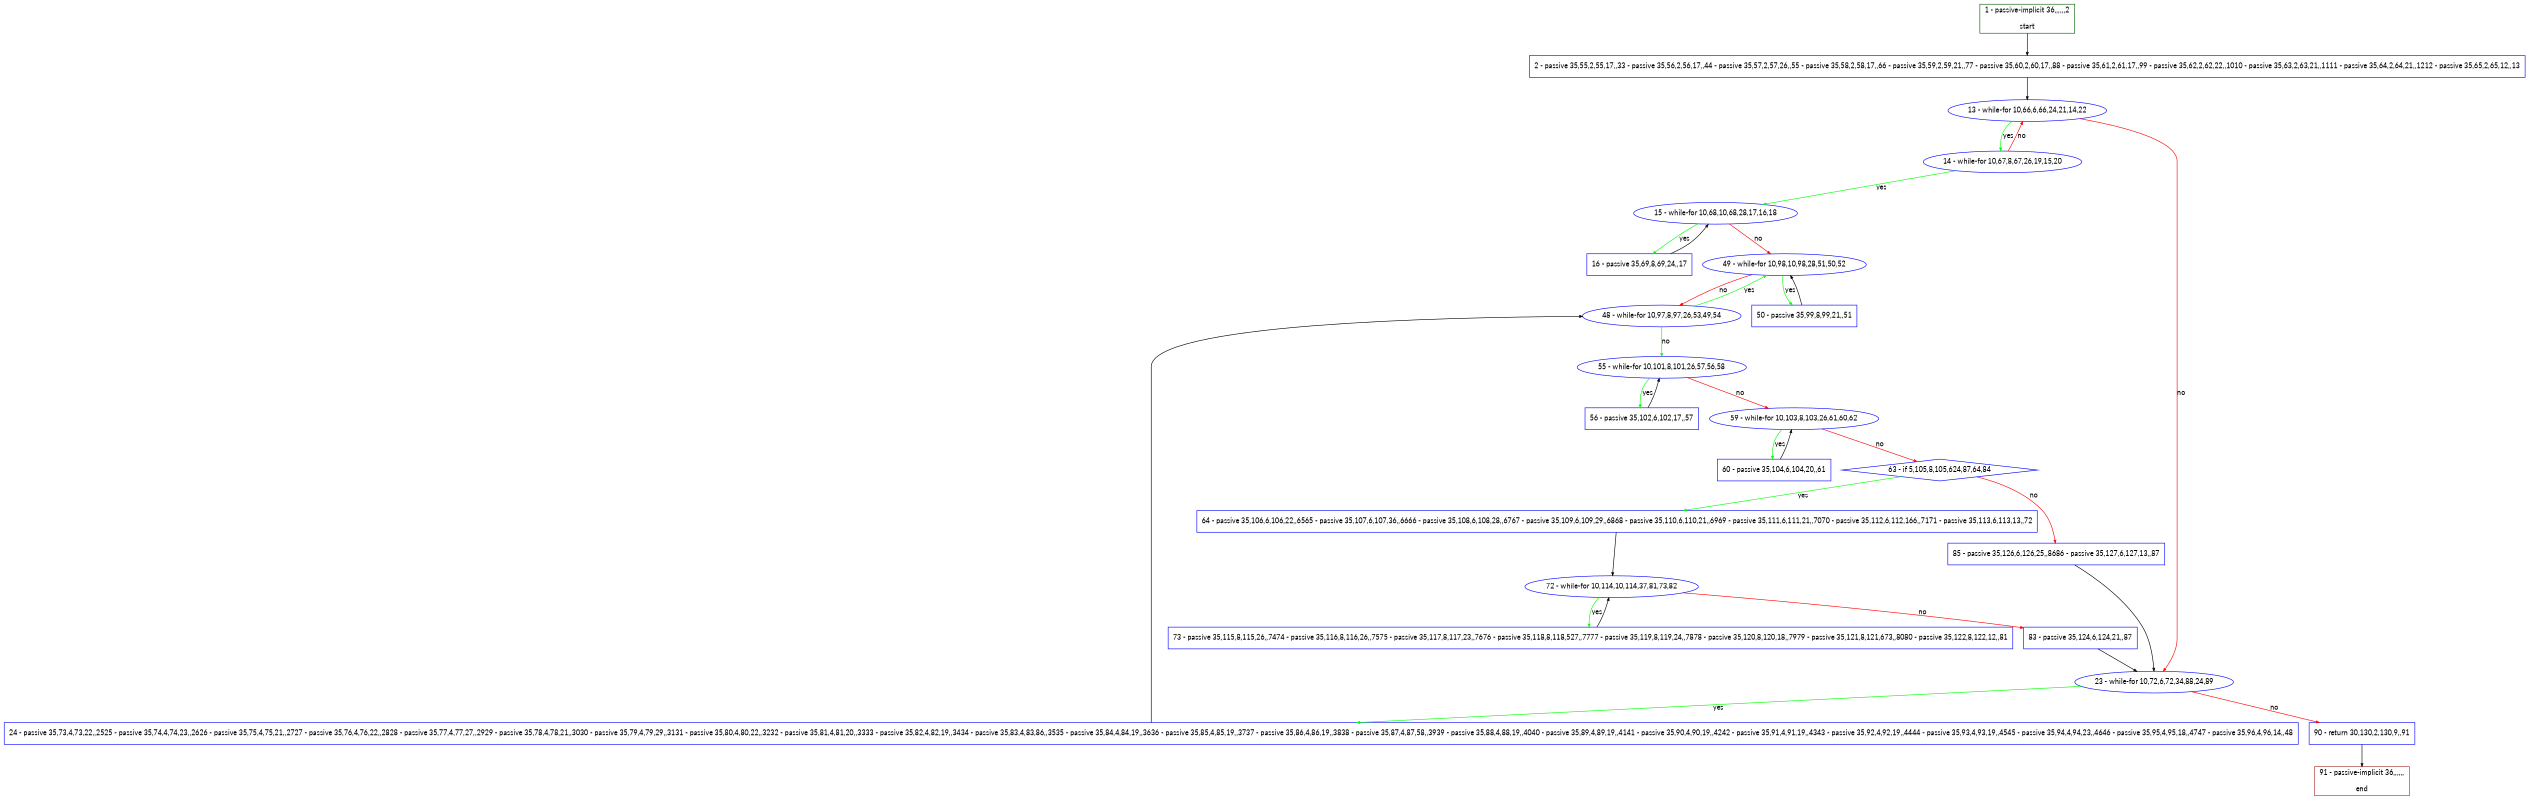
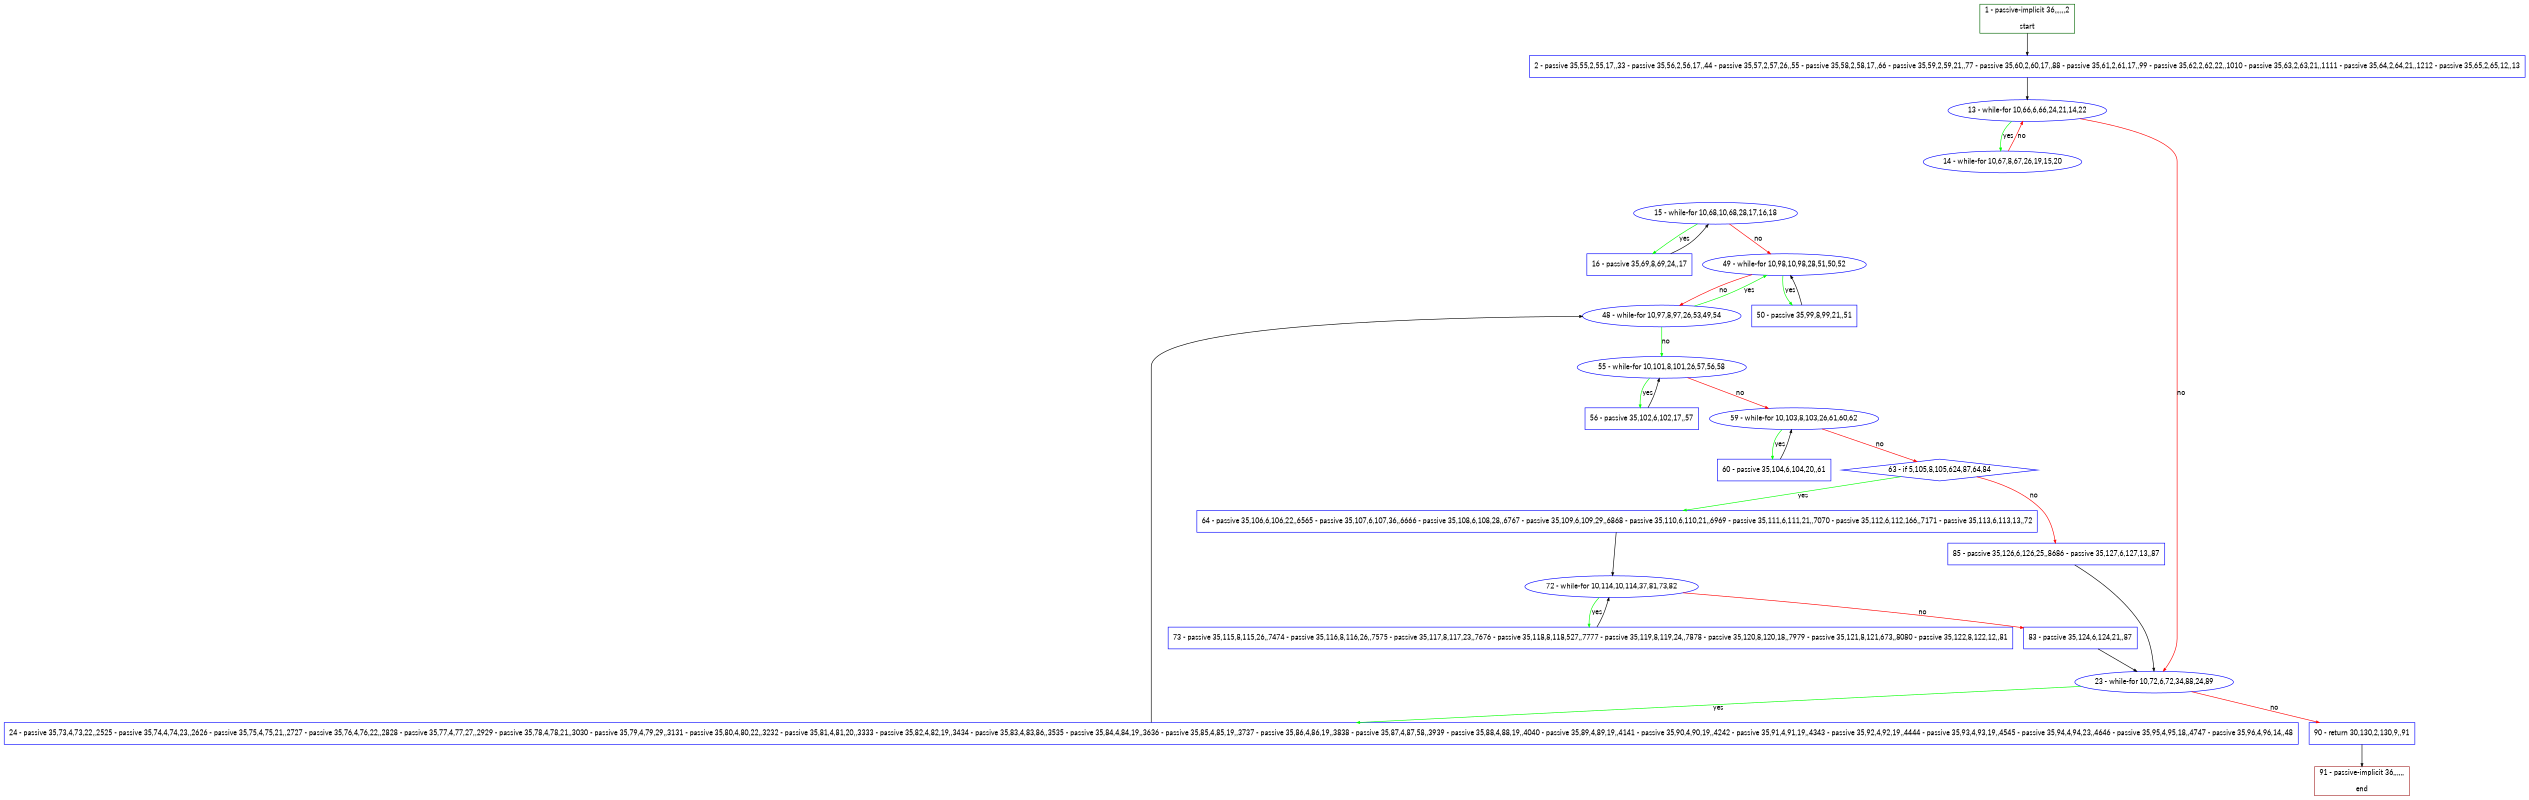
  digraph {
    bgcolor=white
    compound=true
    fillcolor="#FFFFCC"
    fontname=Lato
    fontsize=12
    pack=true
    packmode=clust
    style="rounded,filled"
    node [color="#0000ff" compound=true fillcolor="#ffffff" fixedsize=false fontname=Lato fontsize=12 node_initialized=no shape=box style=filled]
    edge [arrowhead=normal arrowsize=0.5 arrowtail=none color="#000000" compound=true dir=forward fontcolor=black fontname=Lato fontsize=12]
    n1 [label="2 - passive 35,55,2,55,17,,33 - passive 35,56,2,56,17,,44 - passive 35,57,2,57,26,,55 - passive 35,58,2,58,17,,66 - passive 35,59,2,59,21,,77 - passive 35,60,2,60,17,,88 - passive 35,61,2,61,17,,99 - passive 35,62,2,62,22,,1010 - passive 35,63,2,63,21,,1111 - passive 35,64,2,64,21,,1212 - passive 35,65,2,65,12,,13"]
    n2 [label="13 - while-for 10,66,6,66,24,21,14,22" shape=oval]
    n3 [label="14 - while-for 10,67,8,67,26,19,15,20" shape=oval]
    n4 [label="23 - while-for 10,72,6,72,34,88,24,89" shape=oval]
    n5 [color="#006400" label="1 - passive-implicit 36,,,,,,2\n\nstart"]
    n6 [label="15 - while-for 10,68,10,68,28,17,16,18" shape=oval]
    n7 [label="24 - passive 35,73,4,73,22,,2525 - passive 35,74,4,74,23,,2626 - passive 35,75,4,75,21,,2727 - passive 35,76,4,76,22,,2828 - passive 35,77,4,77,27,,2929 - passive 35,78,4,78,21,,3030 - passive 35,79,4,79,29,,3131 - passive 35,80,4,80,22,,3232 - passive 35,81,4,81,20,,3333 - passive 35,82,4,82,19,,3434 - passive 35,83,4,83,86,,3535 - passive 35,84,4,84,19,,3636 - passive 35,85,4,85,19,,3737 - passive 35,86,4,86,19,,3838 - passive 35,87,4,87,58,,3939 - passive 35,88,4,88,19,,4040 - passive 35,89,4,89,19,,4141 - passive 35,90,4,90,19,,4242 - passive 35,91,4,91,19,,4343 - passive 35,92,4,92,19,,4444 - passive 35,93,4,93,19,,4545 - passive 35,94,4,94,23,,4646 - passive 35,95,4,95,18,,4747 - passive 35,96,4,96,14,,48"]
    n8 [label="90 - return 30,130,2,130,9,,91"]
    n9 [label="16 - passive 35,69,8,69,24,,17"]
    n10 [label="49 - while-for 10,98,10,98,28,51,50,52" shape=oval]
    n11 [label="48 - while-for 10,97,8,97,26,53,49,54" shape=oval]
    n12 [color="#a52a2a" label="91 - passive-implicit 36,,,,,,\n\nend"]
    n13 [label="55 - while-for 10,101,8,101,26,57,56,58" shape=oval]
    n14 [label="50 - passive 35,99,8,99,21,,51"]
    n15 [label="56 - passive 35,102,6,102,17,,57"]
    n16 [label="59 - while-for 10,103,8,103,26,61,60,62" shape=oval]
    n17 [label="60 - passive 35,104,6,104,20,,61"]
    n18 [label="63 - if 5,105,8,105,624,87,64,84" shape=diamond]
    n19 [label="64 - passive 35,106,6,106,22,,6565 - passive 35,107,6,107,36,,6666 - passive 35,108,6,108,28,,6767 - passive 35,109,6,109,29,,6868 - passive 35,110,6,110,21,,6969 - passive 35,111,6,111,21,,7070 - passive 35,112,6,112,166,,7171 - passive 35,113,6,113,13,,72"]
    n20 [label="85 - passive 35,126,6,126,25,,8686 - passive 35,127,6,127,13,,87"]
    n21 [label="72 - while-for 10,114,10,114,37,81,73,82" shape=oval]
    n22 [label="73 - passive 35,115,8,115,26,,7474 - passive 35,116,8,116,26,,7575 - passive 35,117,8,117,23,,7676 - passive 35,118,8,118,527,,7777 - passive 35,119,8,119,24,,7878 - passive 35,120,8,120,18,,7979 - passive 35,121,8,121,673,,8080 - passive 35,122,8,122,12,,81"]
    n23 [label="83 - passive 35,124,6,124,21,,87"]
    n1 -> n2
    n2 -> n3 [color="#00ff00" label=yes]
    n2 -> n4 [color="#ff0000" label=no]
    n3 -> n2 [color="#ff0000" label=no]
-   n3 -> n6 [color="#00ff00" label=yes]
    n4 -> n7 [color="#00ff00" label=yes]
    n4 -> n8 [color="#ff0000" label=no]
    n5 -> n1
    n6 -> n9 [color="#00ff00" label=yes]
    n6 -> n10 [color="#ff0000" label=no]
    n7 -> n11
    n8 -> n12
    n9 -> n6
    n10 -> n11 [color="#ff0000" label=no]
    n10 -> n14 [color="#00ff00" label=yes]
    n11 -> n10 [color="#00ff00" label=yes]
    n11 -> n13 [color="#00ff00" label=no]
    n13 -> n15 [color="#00ff00" label=yes]
    n13 -> n16 [color="#ff0000" label=no]
    n14 -> n10
    n15 -> n13
    n16 -> n17 [color="#00ff00" label=yes]
    n16 -> n18 [color="#ff0000" label=no]
    n17 -> n16
    n18 -> n19 [color="#00ff00" label=yes]
    n18 -> n20 [color="#ff0000" label=no]
    n19 -> n21
    n20 -> n4
    n21 -> n22 [color="#00ff00" label=yes]
    n21 -> n23 [color="#ff0000" label=no]
    n22 -> n21
    n23 -> n4
  }
